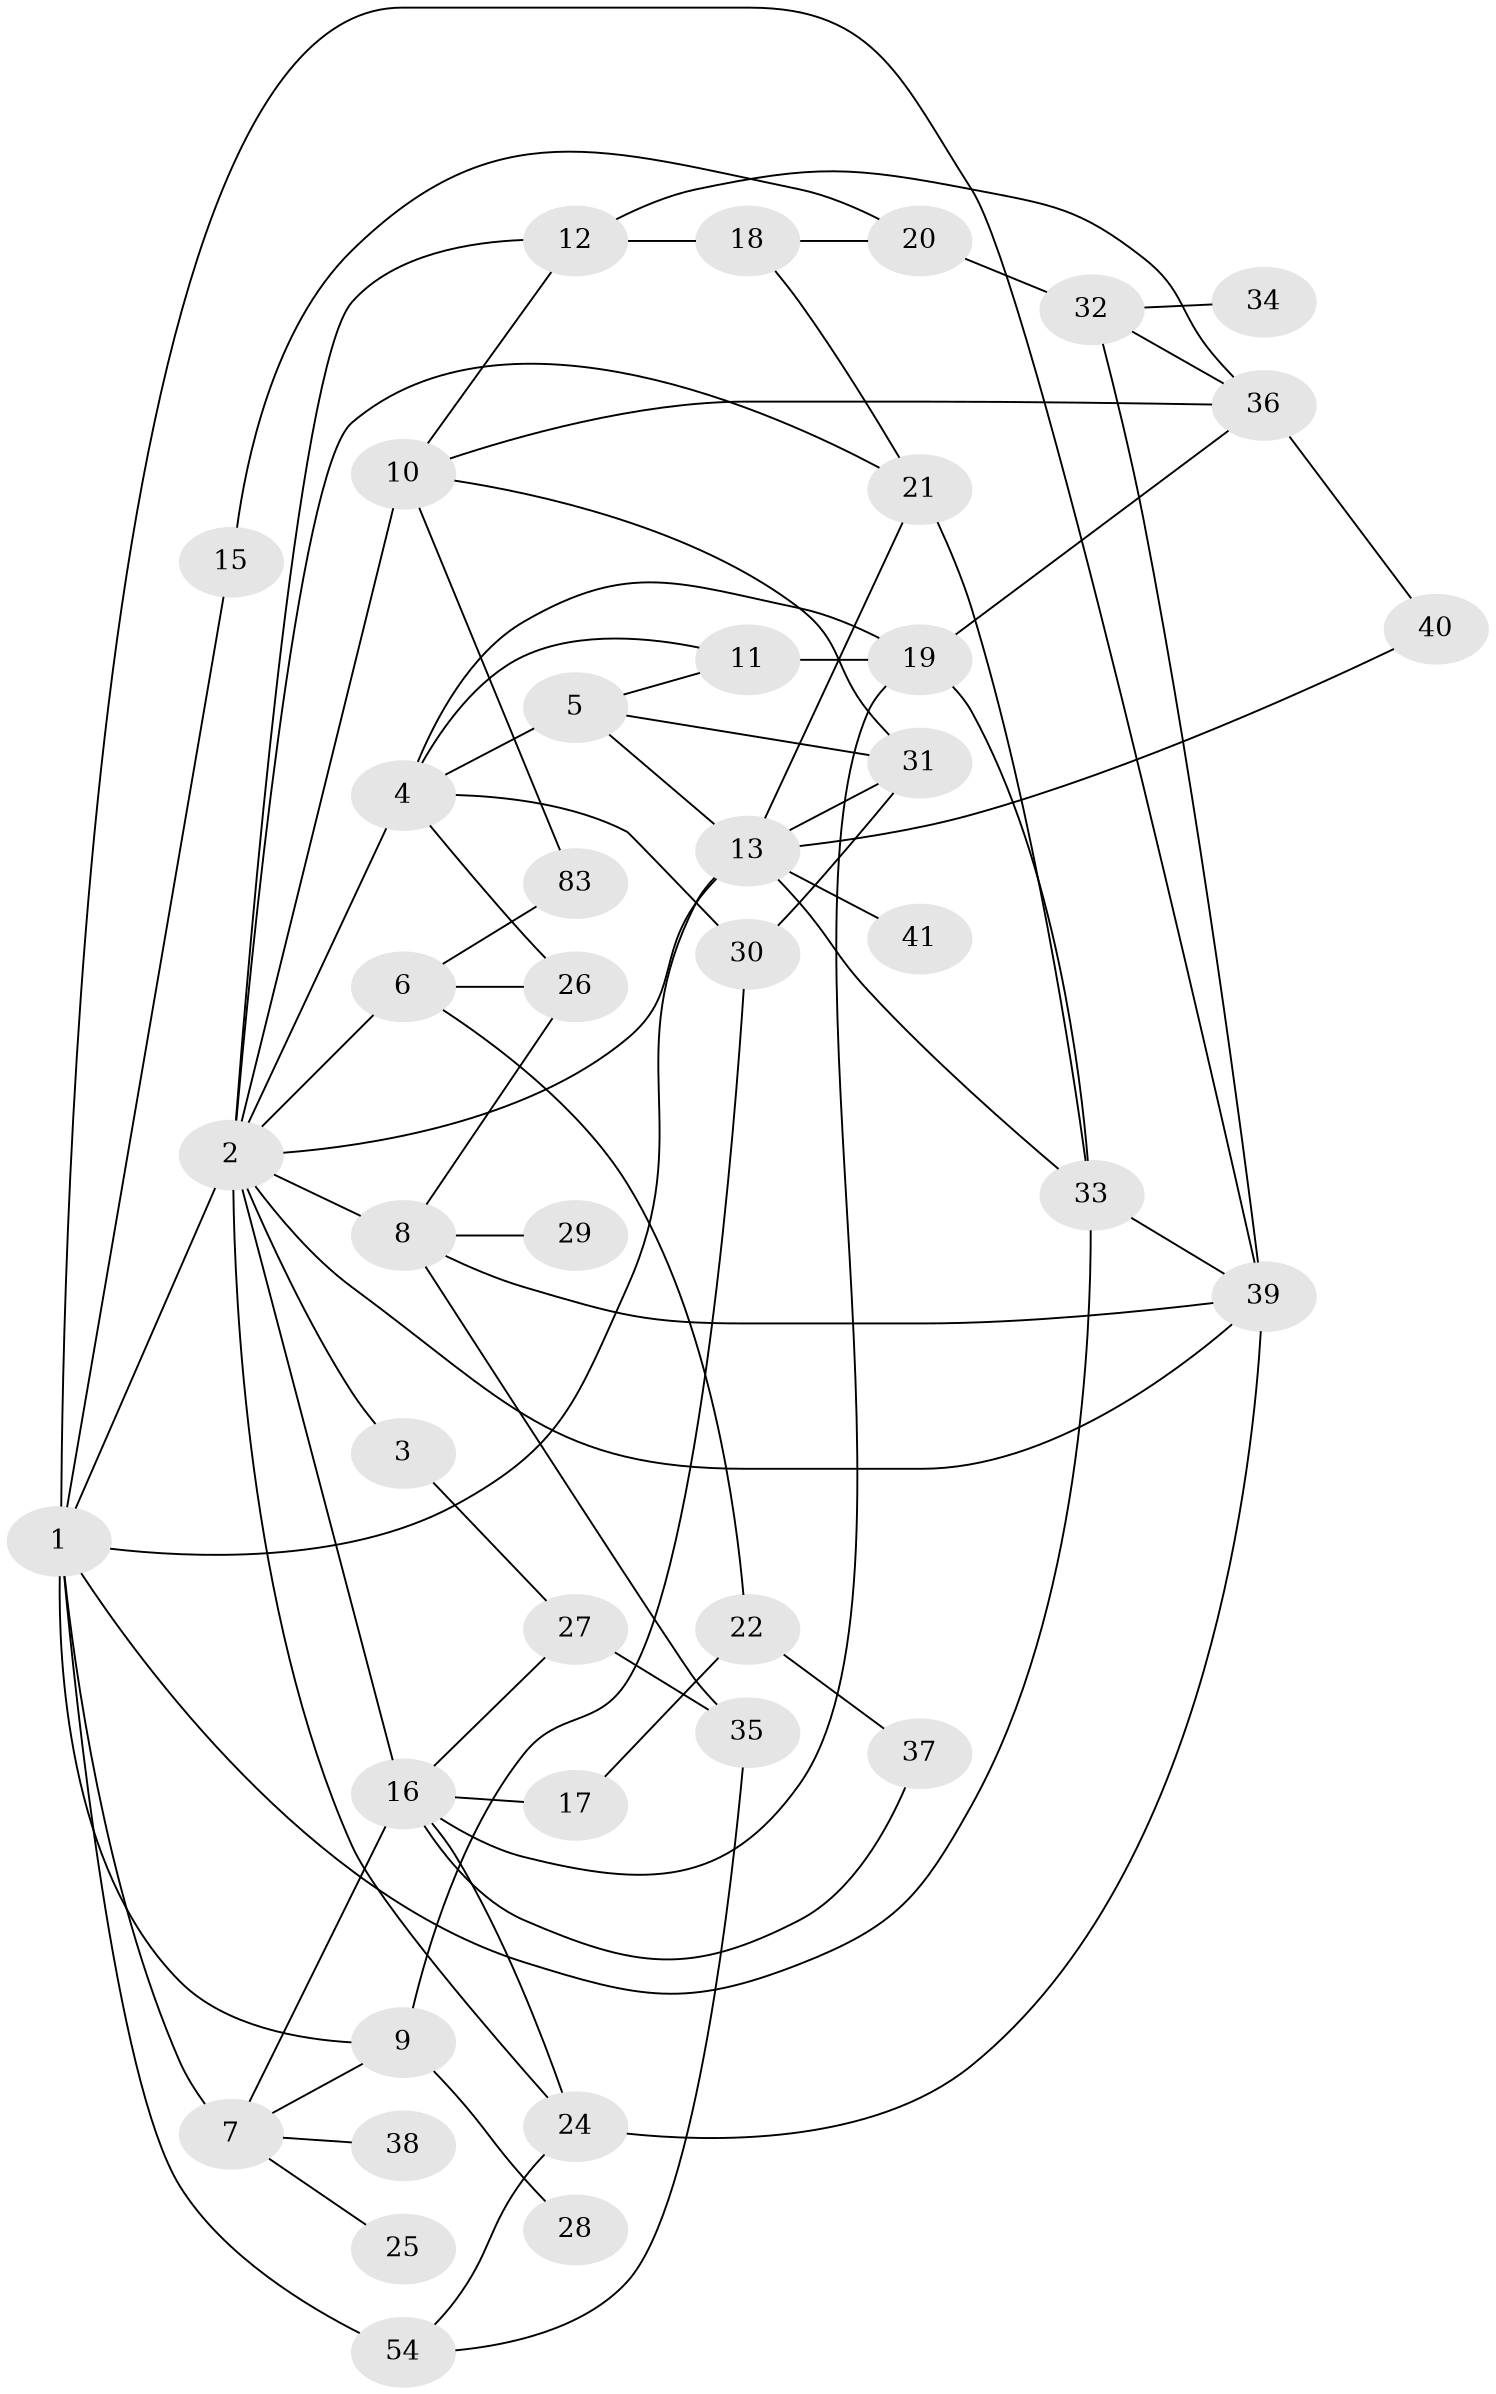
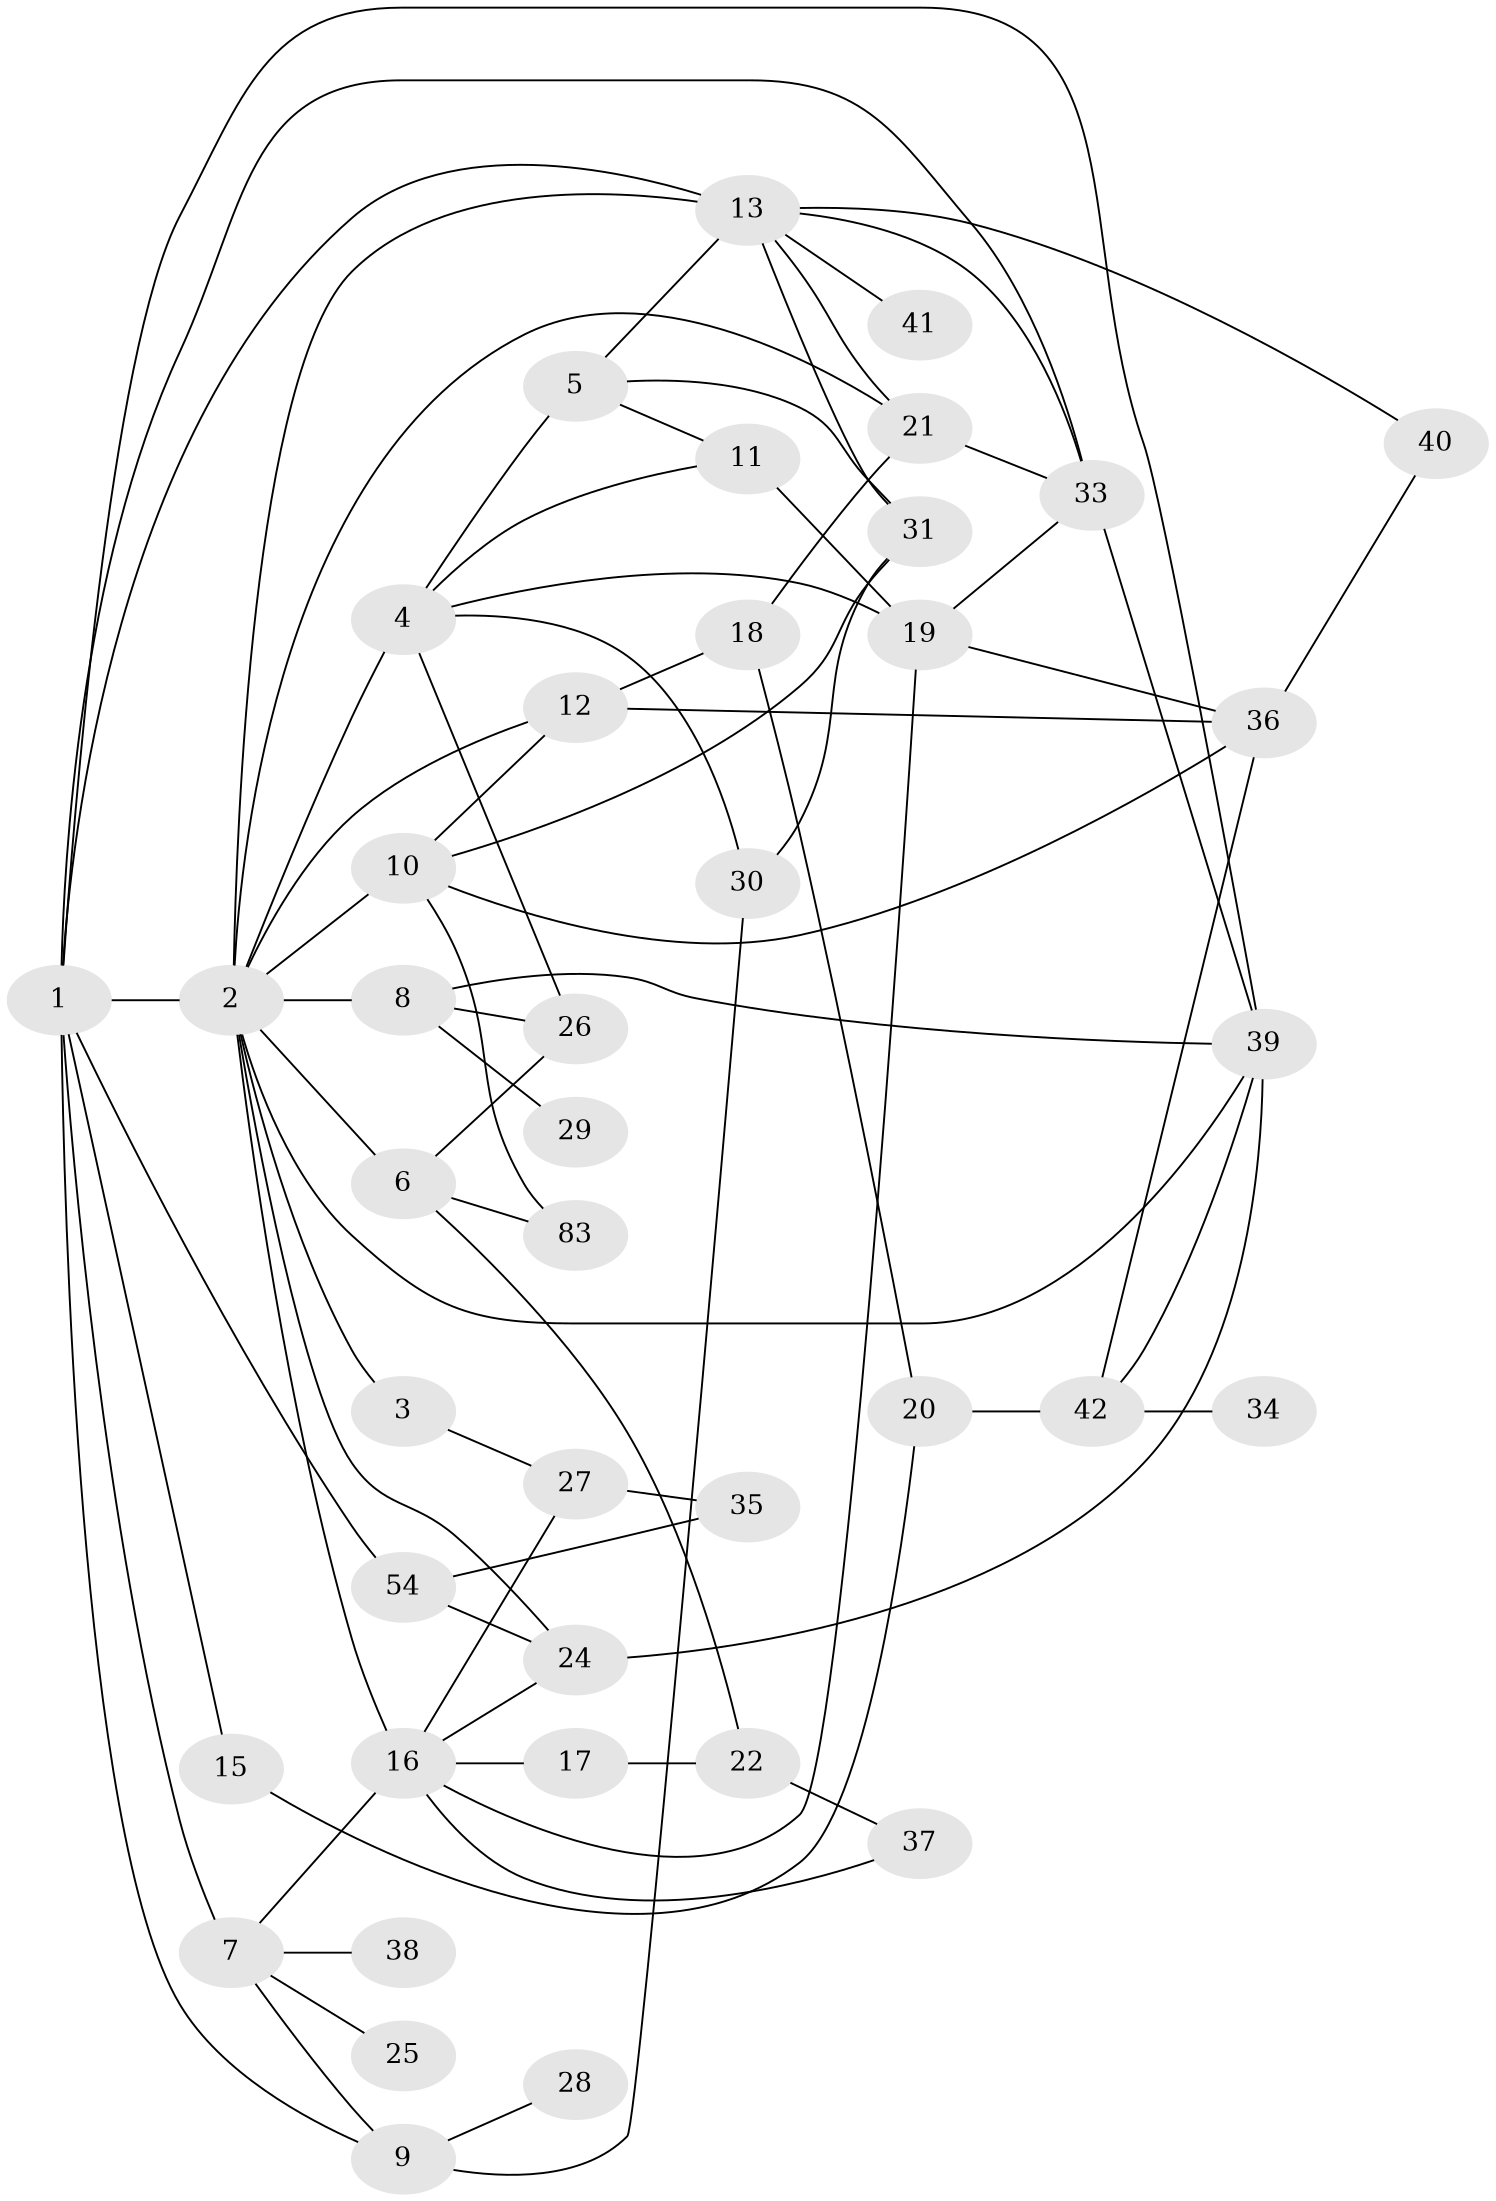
  graph {
    rankdir=LR
    node [color=gray90 style=filled]
    edge [weight=1.0]
    1
    2
    7
    9
    13
    n6 [label=54]
    15
    33
    39
    3
    4
    6
    8
    10
    12
    16
    21
    24
    25
    38
    30
    28
    31
    40
    41
    35
    20
    27
    5
    11
    19
    26
    22
    n34 [label=83]
    29
    36
    18
    17
    37
-   32
+   32 [label=42]
    34
    1 -- 2
    1 -- 7
    1 -- 9
    1 -- 13 [weight=2.0]
    1 -- n6
    1 -- 15
    1 -- 33
    1 -- 39
    2 -- 13
    2 -- 39
    2 -- 3
    2 -- 4 [weight=2.0]
    2 -- 6
    2 -- 8 [weight=2.0]
    2 -- 10
    2 -- 12
    2 -- 16
    2 -- 21
    2 -- 24
    7 -- 9
    7 -- 16
    7 -- 25
    7 -- 38 [weight=2.0]
    9 -- 30
    9 -- 28
    13 -- 33
    13 -- 21
    13 -- 31
    13 -- 40
    13 -- 41
    n6 -- 24
    n6 -- 35
    15 -- 20
    33 -- 39 [weight=2.0]
    3 -- 27
    4 -- 30
    4 -- 5
    4 -- 11
    4 -- 19
    4 -- 26
    6 -- 26
    6 -- 22
    6 -- n34
    8 -- 39 [weight=2.0]
-   8 -- 35
    8 -- 26
    8 -- 29 [weight=2.0]
    10 -- 12
    10 -- 31
    10 -- n34
    10 -- 36
    12 -- 36
    12 -- 18
    16 -- 24
    16 -- 27
    16 -- 19
    16 -- 17
    16 -- 37
    21 -- 33
    24 -- 39
    30 -- 31 [weight=2.0]
    20 -- 32
    27 -- 35
    5 -- 13
    5 -- 31
    5 -- 11 [weight=2.0]
    11 -- 19 [weight=2.0]
    19 -- 33
    19 -- 36
    22 -- 37
    36 -- 40
    18 -- 21 [weight=2.0]
    18 -- 20
    17 -- 22
    32 -- 39
    32 -- 36
    32 -- 34
  }
